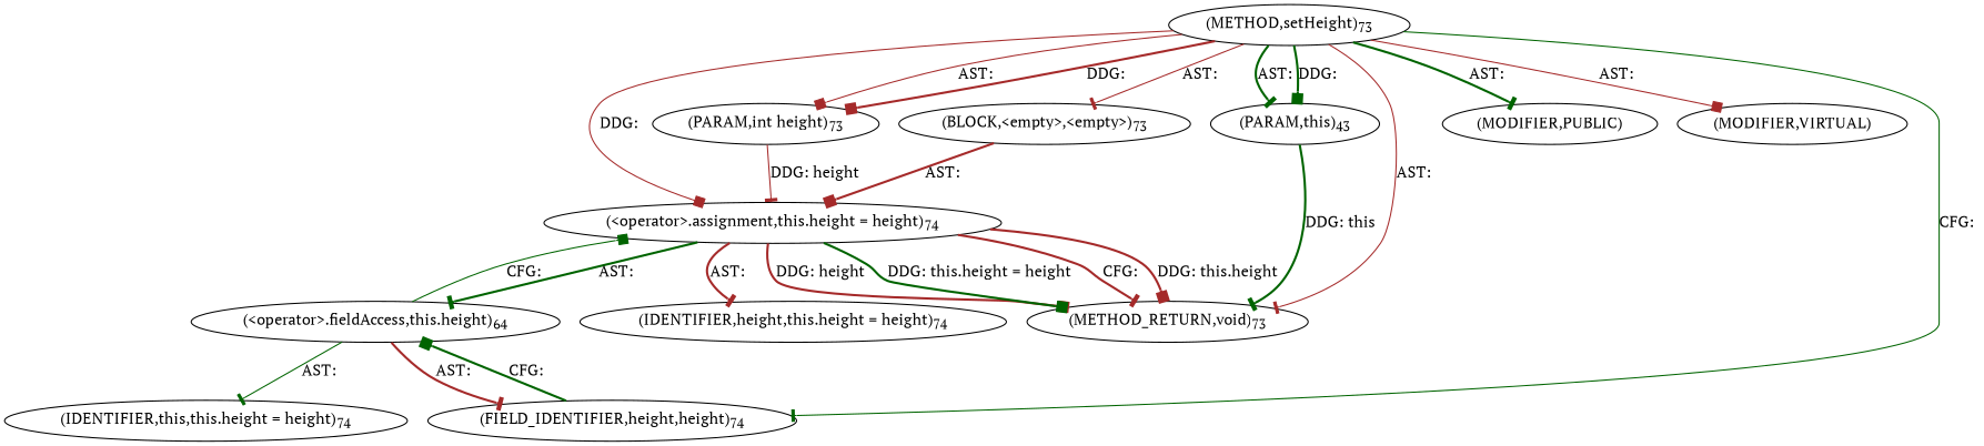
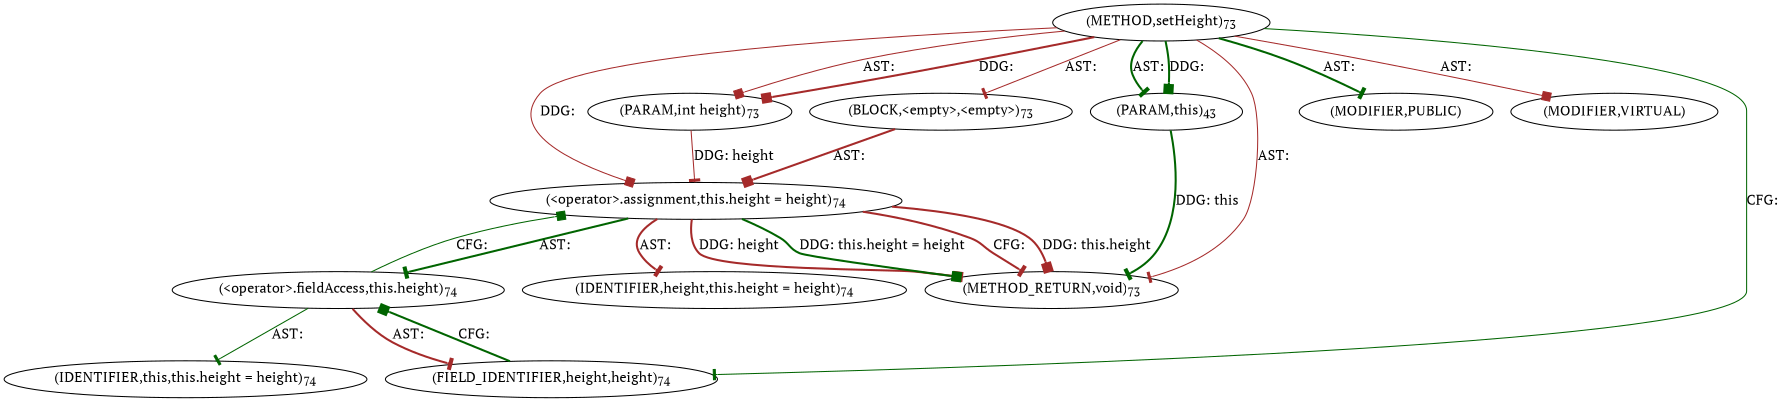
  digraph {
    fontname="PT Serif"
    node [fontname="PT Serif"]
    edge [arrowhead=tee color=brown fontname="PT Serif" style=bold]
    n1 [label=<(METHOD,setHeight)<SUB>73</SUB>>]
    n2 [label=<(PARAM,this)<SUB>43</SUB>>]
    n3 [label=<(PARAM,int height)<SUB>73</SUB>>]
    n4 [label=<(BLOCK,&lt;empty&gt;,&lt;empty&gt;)<SUB>73</SUB>>]
    n5 [label=<(&lt;operator&gt;.assignment,this.height = height)<SUB>74</SUB>>]
    n6 [label=<(FIELD_IDENTIFIER,height,height)<SUB>74</SUB>>]
    n7 [label=<(MODIFIER,PUBLIC)>]
    n8 [label=<(MODIFIER,VIRTUAL)>]
    n9 [label=<(METHOD_RETURN,void)<SUB>73</SUB>>]
-   n10 [label=<(&lt;operator&gt;.fieldAccess,this.height)<SUB>64</SUB>>]
+   n10 [label=<(&lt;operator&gt;.fieldAccess,this.height)<SUB>74</SUB>>]
    n11 [label=<(IDENTIFIER,height,this.height = height)<SUB>74</SUB>>]
    n12 [label=<(IDENTIFIER,this,this.height = height)<SUB>74</SUB>>]
    n1 -> n2 [color=darkgreen label="AST: "]
    n1 -> n2 [arrowhead=box color=darkgreen label="DDG: "]
    n1 -> n3 [arrowhead=box label="AST: " style=solid]
    n1 -> n3 [arrowhead=box label="DDG: "]
    n1 -> n4 [label="AST: " style=solid]
    n1 -> n5 [arrowhead=box label="DDG: " style=solid]
    n1 -> n6 [color=darkgreen label="CFG: " style=solid]
    n1 -> n7 [color=darkgreen label="AST: "]
    n1 -> n8 [arrowhead=box label="AST: " style=solid]
    n1 -> n9 [label="AST: " style=solid]
    n2 -> n9 [color=darkgreen label="DDG: this"]
    n3 -> n5 [label="DDG: height" style=solid]
    n4 -> n5 [arrowhead=box label="AST: "]
    n5 -> n9 [label="CFG: "]
    n5 -> n9 [arrowhead=box label="DDG: this.height"]
    n5 -> n9 [arrowhead=box label="DDG: height"]
    n5 -> n9 [arrowhead=box color=darkgreen label="DDG: this.height = height"]
    n5 -> n10 [color=darkgreen label="AST: "]
    n5 -> n11 [label="AST: "]
    n6 -> n10 [arrowhead=box color=darkgreen label="CFG: "]
    n10 -> n5 [arrowhead=box color=darkgreen label="CFG: " style=solid]
    n10 -> n6 [label="AST: "]
    n10 -> n12 [color=darkgreen label="AST: " style=solid]
  }
